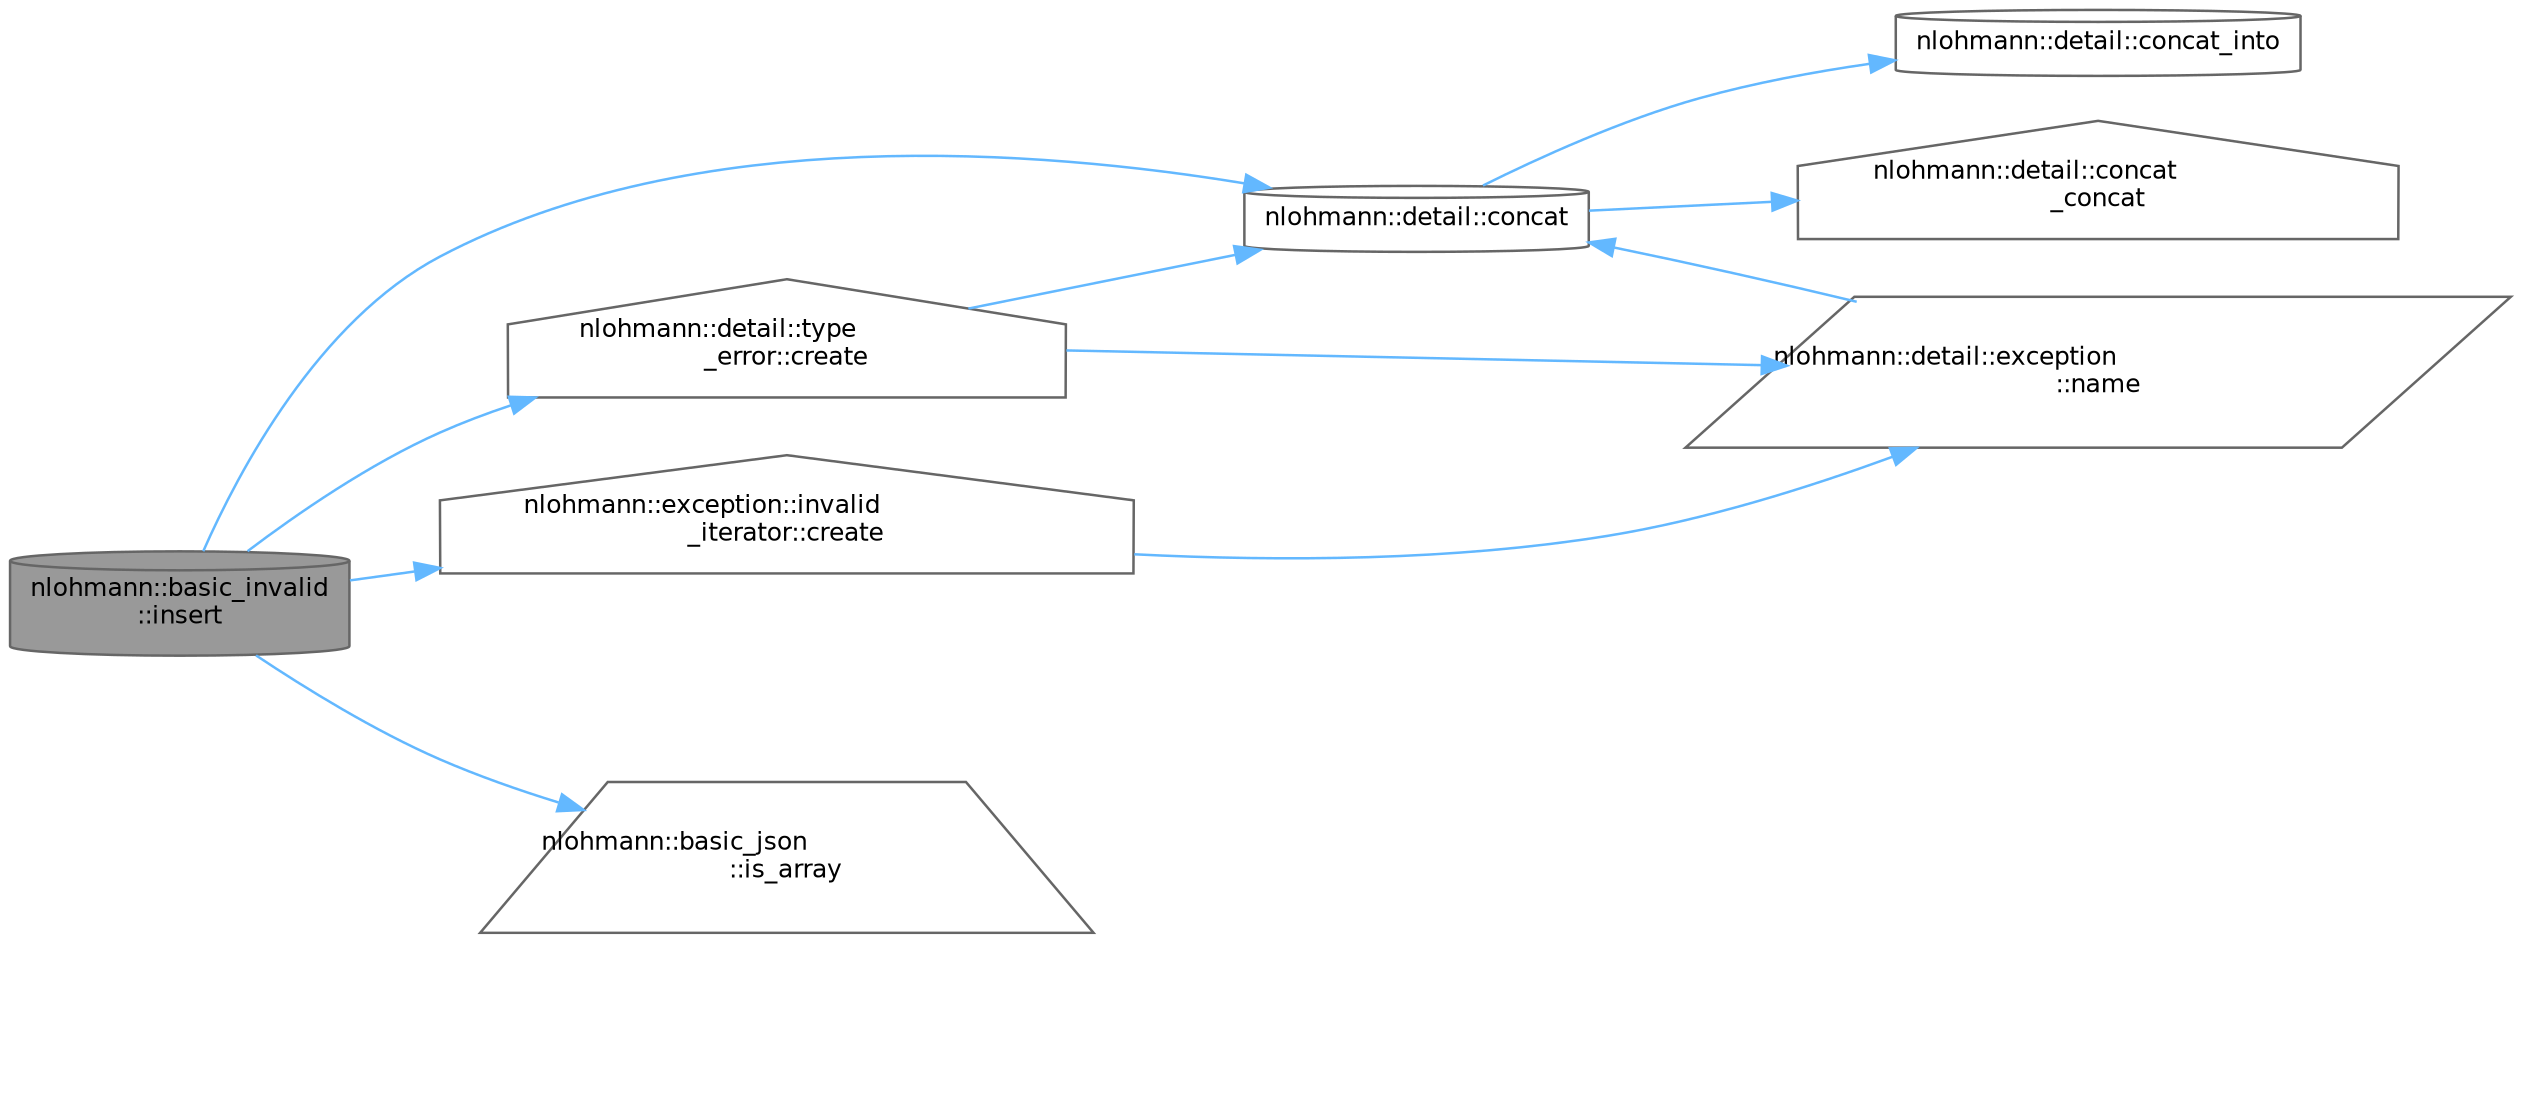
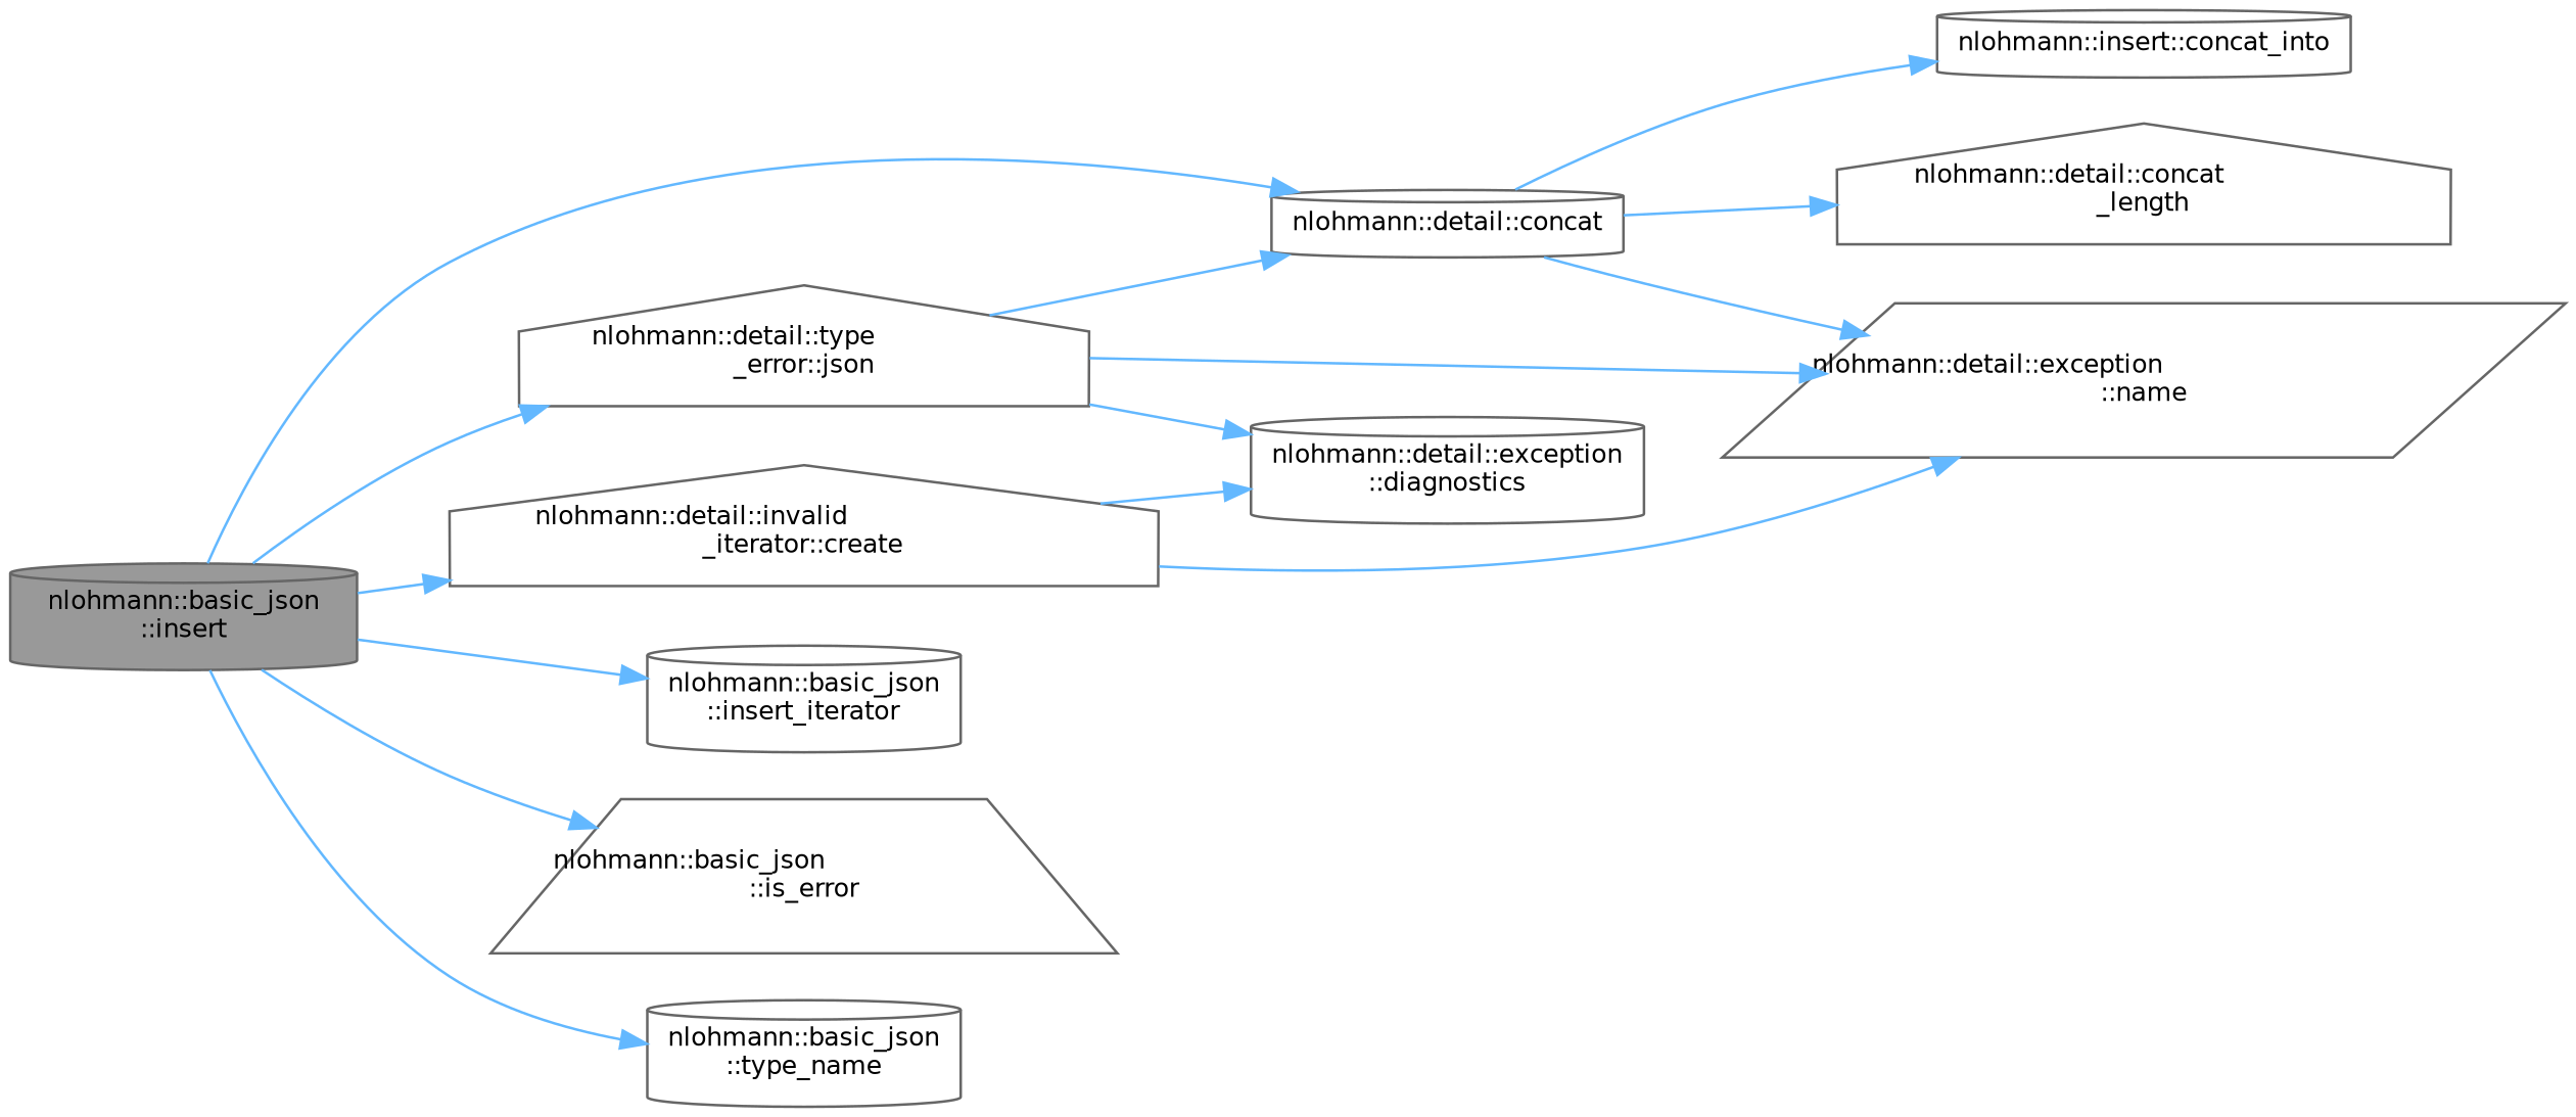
  digraph {
    rankdir=LR
    node [color=grey40 fillcolor=white fontname=Helvetica fontsize=10 shape=cylinder style=filled]
    edge [color=steelblue1 fontname=Helvetica fontsize=10 labelfontname=Helvetica labelfontsize=10 style=solid]
-   n1 [color=gray40 fillcolor=grey60 fontcolor=black height=0.2 label="nlohmann::basic_invalid\l::insert" width=0.4]
+   n1 [color=gray40 fillcolor=grey60 fontcolor=black height=0.2 label="nlohmann::basic_json\l::insert" width=0.4]
    n2 [height=0.2 label="nlohmann::detail::concat" width=0.4]
-   n3 [height=0.2 label="nlohmann::exception::invalid\l_iterator::create" shape=house width=0.4]
-   n4 [height=0.2 label="nlohmann::detail::type\l_error::create" shape=house width=0.4]
-   n6 [height=0.2 label="nlohmann::basic_json\l::is_array" shape=trapezium width=0.4]
-   n8 [height=0.2 label="nlohmann::detail::concat_into" width=0.4]
-   n9 [height=0.2 label="nlohmann::detail::concat\l_concat" shape=house width=0.4]
+   n3 [height=0.2 label="nlohmann::detail::invalid\l_iterator::create" shape=house width=0.4]
+   n4 [height=0.2 label="nlohmann::detail::type\l_error::json" shape=house width=0.4]
+   n5 [height=0.2 label="nlohmann::basic_json\l::insert_iterator" width=0.4]
+   n6 [height=0.2 label="nlohmann::basic_json\l::is_error" shape=trapezium width=0.4]
+   n7 [height=0.2 label="nlohmann::basic_json\l::type_name" width=0.4]
+   n8 [height=0.2 label="nlohmann::insert::concat_into" width=0.4]
+   n9 [height=0.2 label="nlohmann::detail::concat\l_length" shape=house width=0.4]
+   n10 [height=0.2 label="nlohmann::detail::exception\l::diagnostics" width=0.4]
    n11 [height=0.2 label="nlohmann::detail::exception\l::name" shape=parallelogram width=0.4]
    n1 -> n2
    n1 -> n3
    n1 -> n4
+   n1 -> n5
    n1 -> n6
+   n1 -> n7
    n2 -> n8
    n2 -> n9
+   n3 -> n10
    n3 -> n11
    n4 -> n2
+   n4 -> n10
    n4 -> n11
-   n11 -> n2
+   n2 -> n11
  }
